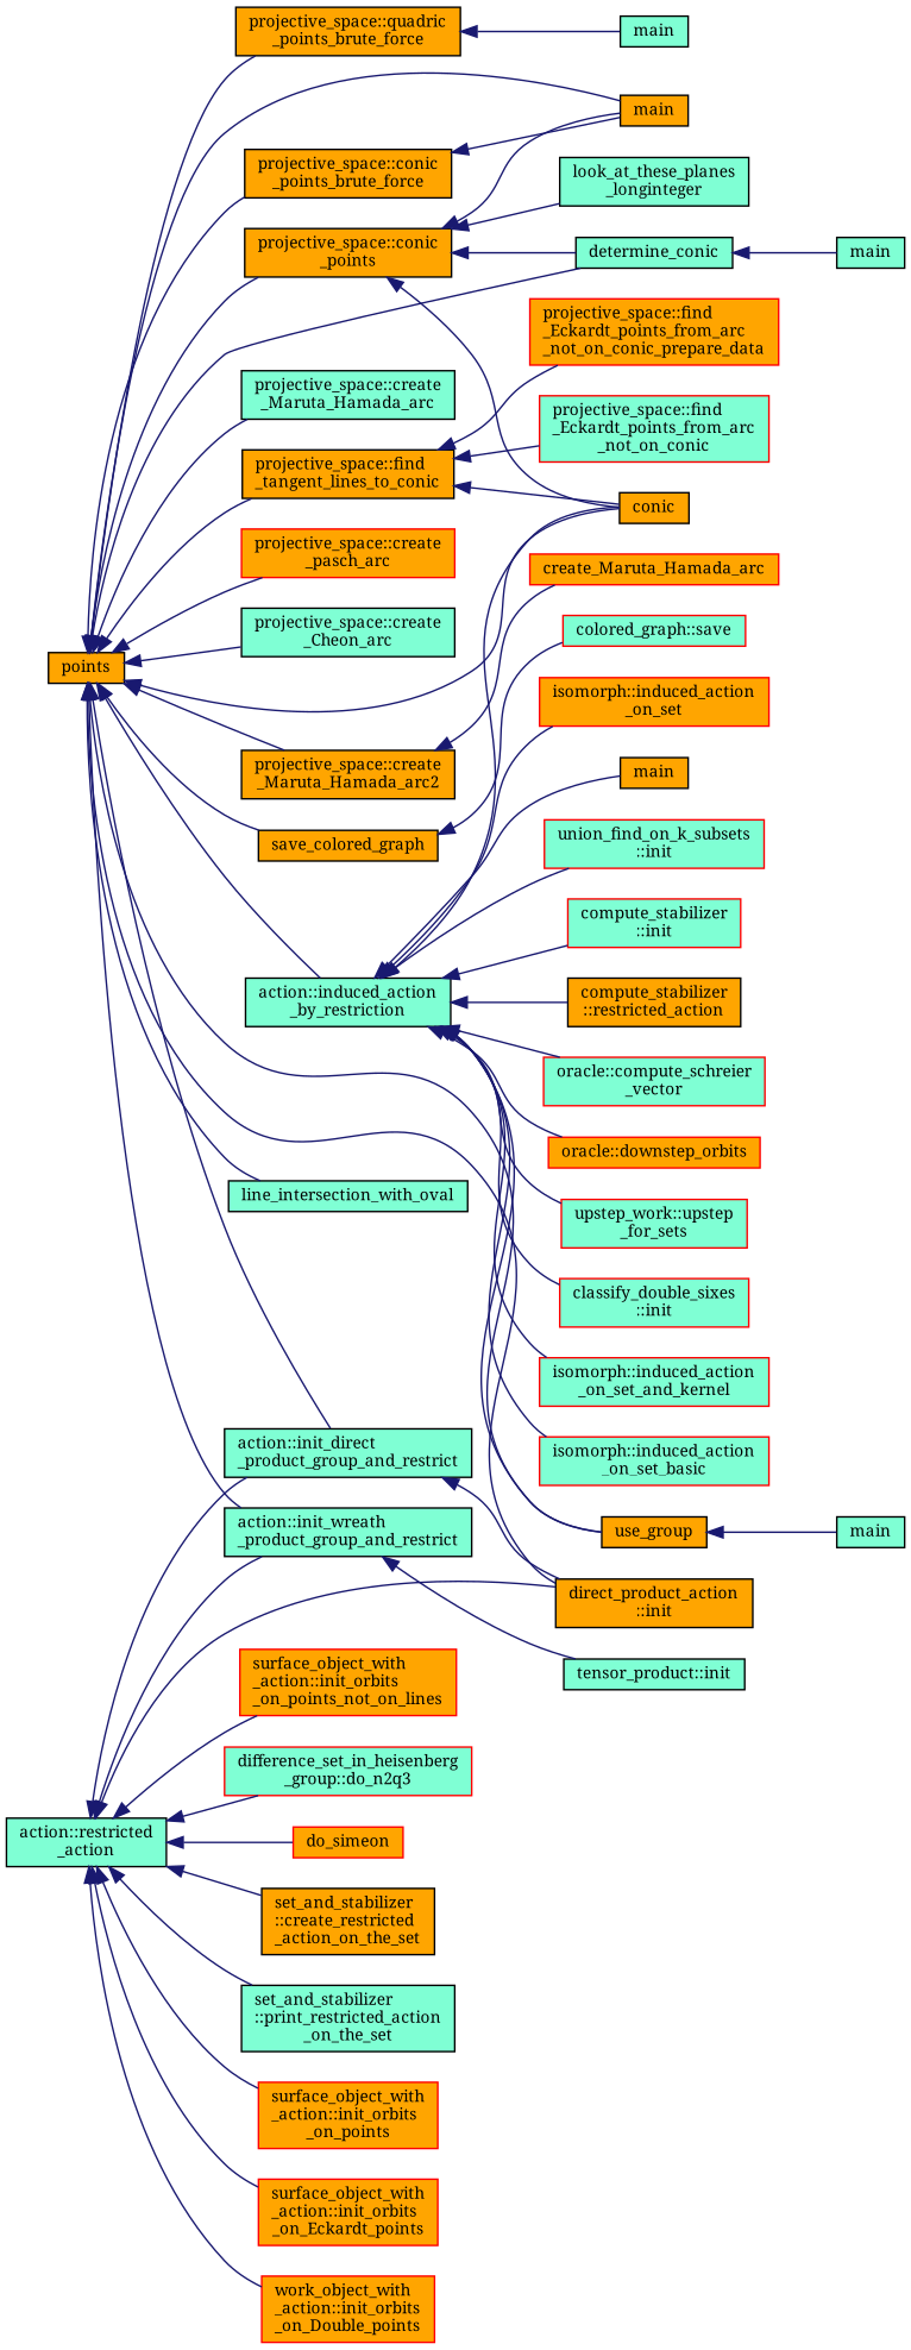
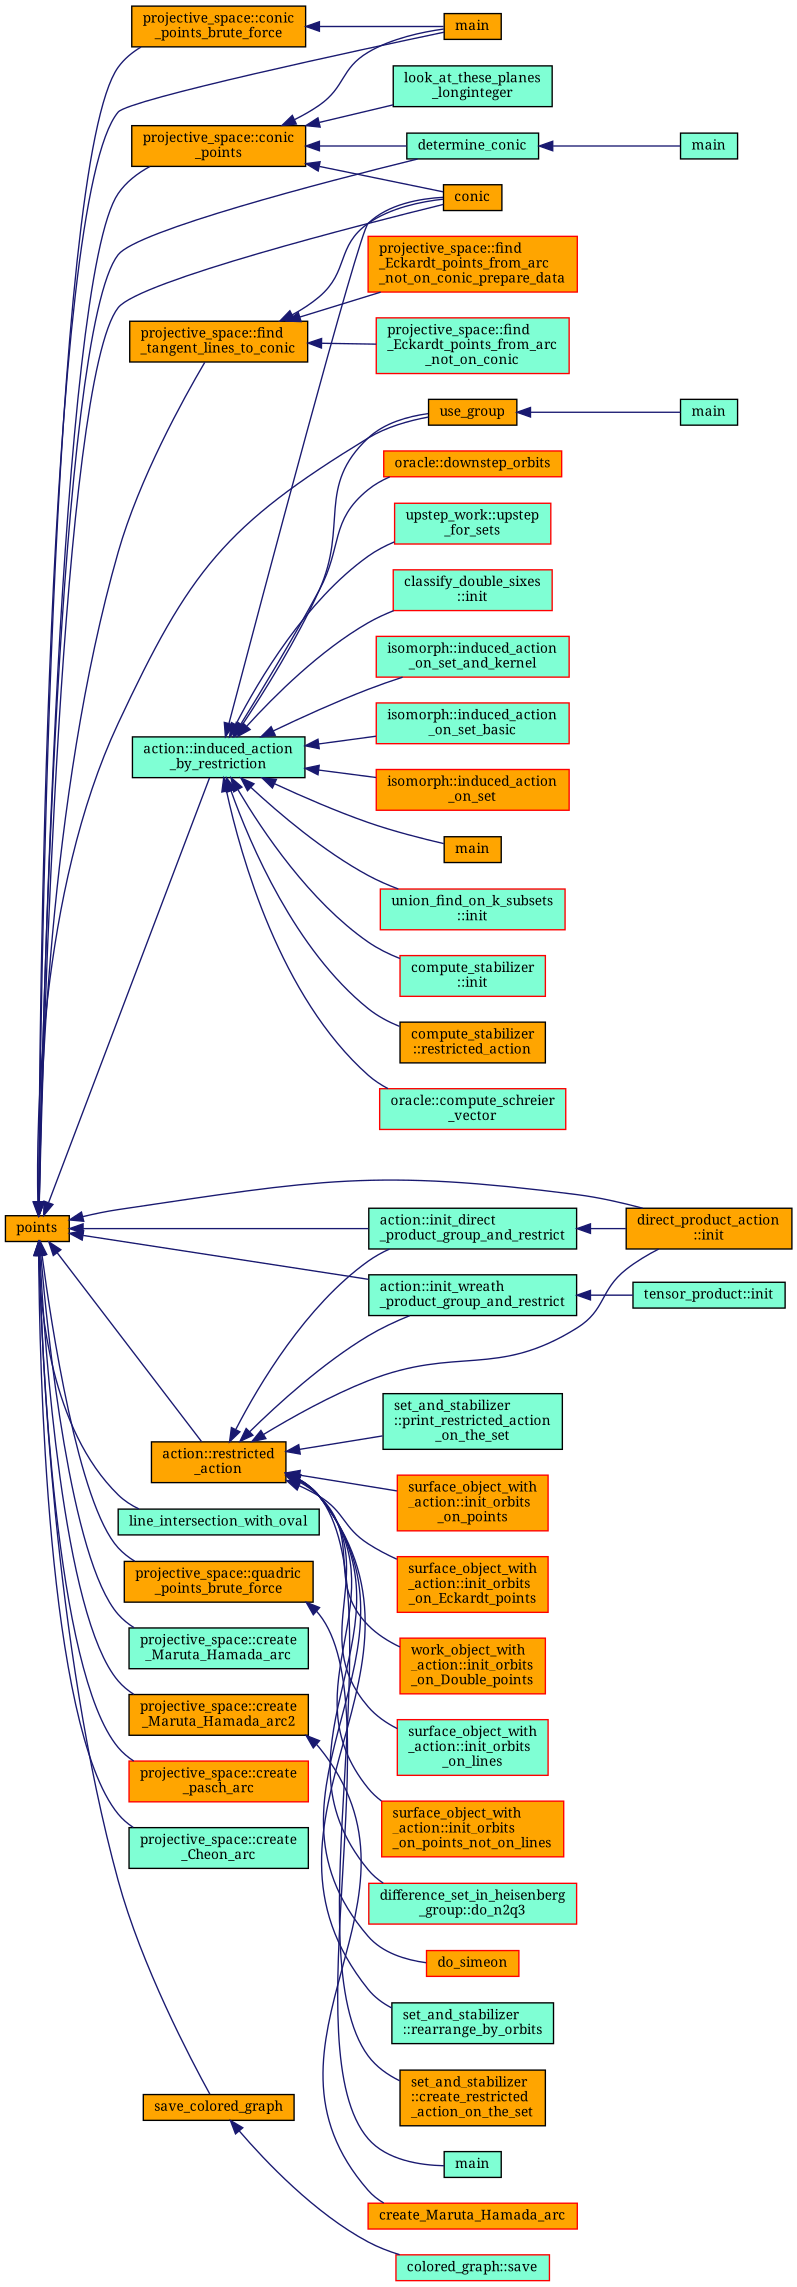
  digraph {
    fontname="Noto Serif"
    rankdir=LR
    node [color=black fillcolor=orange fontname="Noto Serif" fontsize=10 shape=record style=filled]
    edge [color=midnightblue dir=back fontname="Noto Serif" fontsize=10 labelfontname=Helvetica labelfontsize=10 style=solid]
    n1 [fontcolor=black height=0.2 label=points width=0.4]
    n2 [height=0.2 label=conic width=0.4]
    n3 [height=0.2 label="direct_product_action\l::init" width=0.4]
    n4 [height=0.2 label=main width=0.4]
    n5 [height=0.2 label=use_group width=0.4]
    n6 [fillcolor=aquamarine height=0.2 label=line_intersection_with_oval width=0.4]
    n7 [height=0.2 label="projective_space::conic\l_points_brute_force" width=0.4]
    n8 [height=0.2 label="projective_space::quadric\l_points_brute_force" width=0.4]
    n9 [height=0.2 label="projective_space::conic\l_points" width=0.4]
    n10 [fillcolor=aquamarine height=0.2 label=determine_conic width=0.4]
    n11 [height=0.2 label="projective_space::find\l_tangent_lines_to_conic" width=0.4]
    n12 [fillcolor=aquamarine height=0.2 label="projective_space::create\l_Maruta_Hamada_arc" width=0.4]
    n13 [height=0.2 label="projective_space::create\l_Maruta_Hamada_arc2" width=0.4]
    n14 [color=red height=0.2 label="projective_space::create\l_pasch_arc" width=0.4]
    n15 [fillcolor=aquamarine height=0.2 label="projective_space::create\l_Cheon_arc" width=0.4]
    n16 [height=0.2 label=save_colored_graph width=0.4]
-   n17 [fillcolor=aquamarine height=0.2 label="action::restricted\l_action" width=0.4]
+   n17 [height=0.2 label="action::restricted\l_action" width=0.4]
    n18 [fillcolor=aquamarine height=0.2 label="action::init_direct\l_product_group_and_restrict" width=0.4]
    n19 [fillcolor=aquamarine height=0.2 label="action::init_wreath\l_product_group_and_restrict" width=0.4]
    n20 [fillcolor=aquamarine height=0.2 label="action::induced_action\l_by_restriction" width=0.4]
    n21 [fillcolor=aquamarine height=0.2 label=main width=0.4]
    n22 [fillcolor=aquamarine height=0.2 label=main width=0.4]
    n23 [fillcolor=aquamarine height=0.2 label="look_at_these_planes\l_longinteger" width=0.4]
    n24 [fillcolor=aquamarine height=0.2 label=main width=0.4]
    n25 [color=red fillcolor=aquamarine height=0.2 label="projective_space::find\l_Eckardt_points_from_arc\l_not_on_conic" width=0.4]
    n26 [color=red height=0.2 label="projective_space::find\l_Eckardt_points_from_arc\l_not_on_conic_prepare_data" width=0.4]
    n27 [color=red height=0.2 label=create_Maruta_Hamada_arc width=0.4]
    n28 [color=red fillcolor=aquamarine height=0.2 label="colored_graph::save" width=0.4]
    n29 [color=red fillcolor=aquamarine height=0.2 label="difference_set_in_heisenberg\l_group::do_n2q3" width=0.4]
    n30 [color=red height=0.2 label=do_simeon width=0.4]
+   n31 [fillcolor=aquamarine height=0.2 label="set_and_stabilizer\l::rearrange_by_orbits" width=0.4]
    n32 [height=0.2 label="set_and_stabilizer\l::create_restricted\l_action_on_the_set" width=0.4]
    n33 [fillcolor=aquamarine height=0.2 label="set_and_stabilizer\l::print_restricted_action\l_on_the_set" width=0.4]
    n34 [color=red height=0.2 label="surface_object_with\l_action::init_orbits\l_on_points" width=0.4]
    n35 [color=red height=0.2 label="surface_object_with\l_action::init_orbits\l_on_Eckardt_points" width=0.4]
    n36 [color=red height=0.2 label="work_object_with\l_action::init_orbits\l_on_Double_points" width=0.4]
+   n37 [color=red fillcolor=aquamarine height=0.2 label="surface_object_with\l_action::init_orbits\l_on_lines" width=0.4]
    n38 [color=red height=0.2 label="surface_object_with\l_action::init_orbits\l_on_points_not_on_lines" width=0.4]
    n39 [fillcolor=aquamarine height=0.2 label="tensor_product::init" width=0.4]
    n40 [height=0.2 label=main width=0.4]
    n41 [color=red fillcolor=aquamarine height=0.2 label="union_find_on_k_subsets\l::init" width=0.4]
    n42 [color=red fillcolor=aquamarine height=0.2 label="compute_stabilizer\l::init" width=0.4]
    n43 [height=0.2 label="compute_stabilizer\l::restricted_action" width=0.4]
    n44 [color=red fillcolor=aquamarine height=0.2 label="oracle::compute_schreier\l_vector" width=0.4]
    n45 [color=red height=0.2 label="oracle::downstep_orbits" width=0.4]
    n46 [color=red fillcolor=aquamarine height=0.2 label="upstep_work::upstep\l_for_sets" width=0.4]
    n47 [color=red fillcolor=aquamarine height=0.2 label="classify_double_sixes\l::init" width=0.4]
    n48 [color=red fillcolor=aquamarine height=0.2 label="isomorph::induced_action\l_on_set_and_kernel" width=0.4]
    n49 [color=red fillcolor=aquamarine height=0.2 label="isomorph::induced_action\l_on_set_basic" width=0.4]
    n50 [color=red height=0.2 label="isomorph::induced_action\l_on_set" width=0.4]
    n1 -> n2
    n1 -> n3
    n1 -> n4
    n1 -> n5
    n1 -> n6
    n1 -> n7
    n1 -> n8
    n1 -> n9
    n1 -> n10
    n1 -> n11
    n1 -> n12
    n1 -> n13
    n1 -> n14
    n1 -> n15
    n1 -> n16
+   n1 -> n17
    n1 -> n18
    n1 -> n19
    n1 -> n20
    n5 -> n21
    n7 -> n4
    n8 -> n22
    n9 -> n2
    n9 -> n4
    n9 -> n10
    n9 -> n23
    n10 -> n24
    n11 -> n2
    n11 -> n25
    n11 -> n26
    n13 -> n27
    n16 -> n28
    n17 -> n3
    n17 -> n18
    n17 -> n19
    n17 -> n29
    n17 -> n30
+   n17 -> n31
    n17 -> n32
    n17 -> n33
    n17 -> n34
    n17 -> n35
    n17 -> n36
+   n17 -> n37
    n17 -> n38
    n18 -> n3
    n19 -> n39
    n20 -> n2
    n20 -> n5
    n20 -> n40
    n20 -> n41
    n20 -> n42
    n20 -> n43
    n20 -> n44
    n20 -> n45
    n20 -> n46
    n20 -> n47
    n20 -> n48
    n20 -> n49
    n20 -> n50
  }
